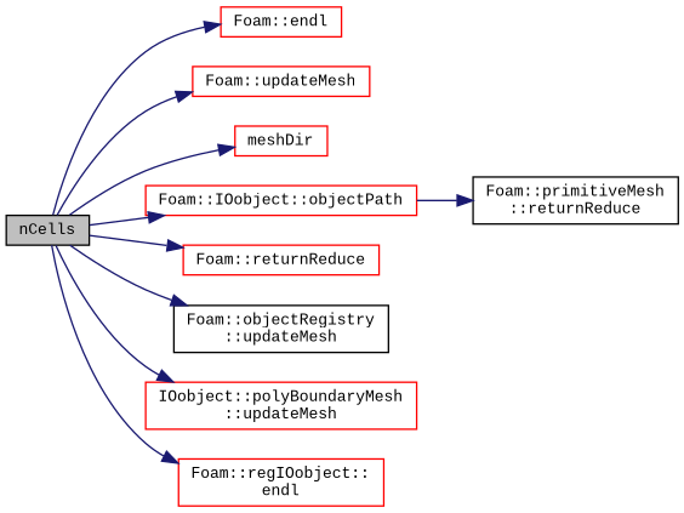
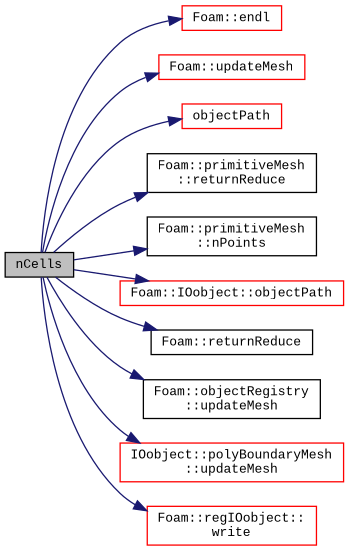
  digraph {
    fontname="Liberation Mono"
    rankdir=LR
    node [color=red fontname="Liberation Mono" fontsize=10 shape=record]
    edge [color=midnightblue fontname="Liberation Mono" fontsize=10 labelfontname=FreeSans labelfontsize=10 style=solid]
    n1 [color=black fillcolor=grey75 fontcolor=black height=0.2 label=nCells style=filled width=0.4]
    n2 [height=0.2 label="Foam::endl" width=0.4]
    n3 [height=0.2 label="Foam::updateMesh" width=0.4]
-   n4 [height=0.2 label=meshDir width=0.4]
+   n4 [height=0.2 label=objectPath width=0.4]
    n5 [color=black height=0.2 label="Foam::primitiveMesh\l::returnReduce" width=0.4]
+   n6 [color=black height=0.2 label="Foam::primitiveMesh\l::nPoints" width=0.4]
    n7 [height=0.2 label="Foam::IOobject::objectPath" width=0.4]
-   n8 [height=0.2 label="Foam::returnReduce" width=0.4]
+   n8 [color=black height=0.2 label="Foam::returnReduce" width=0.4]
    n9 [color=black height=0.2 label="Foam::objectRegistry\l::updateMesh" width=0.4]
    n10 [height=0.2 label="IOobject::polyBoundaryMesh\l::updateMesh" width=0.4]
-   n11 [height=0.2 label="Foam::regIOobject::\lendl" width=0.4]
+   n11 [height=0.2 label="Foam::regIOobject::\lwrite" width=0.4]
    n1 -> n2
    n1 -> n3
    n1 -> n4
-   n7 -> n5
+   n1 -> n5
+   n1 -> n6
    n1 -> n7
    n1 -> n8
    n1 -> n9
    n1 -> n10
    n1 -> n11
  }
